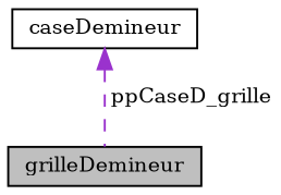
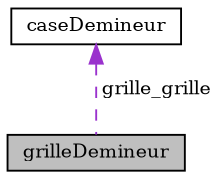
  digraph {
    fontname="DejaVu Serif"
    node [color=black fontname="DejaVu Serif" fontsize=10 shape=record style=filled]
    n1 [fillcolor=grey75 fontcolor=black height=0.2 label=grilleDemineur width=0.4]
    n2 [fillcolor=white height=0.2 label=caseDemineur width=0.4]
-   n2 -> n1 [color=darkorchid3 dir=back fontname="DejaVu Serif" fontsize=10 label=" ppCaseD_grille" labelfontname=Helvetica labelfontsize=10 style=dashed]
+   n2 -> n1 [color=darkorchid3 dir=back fontname="DejaVu Serif" fontsize=10 label=" grille_grille" labelfontname=Helvetica labelfontsize=10 style=dashed]
  }
